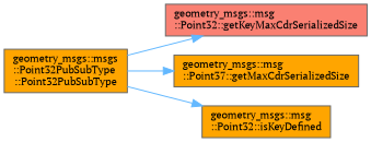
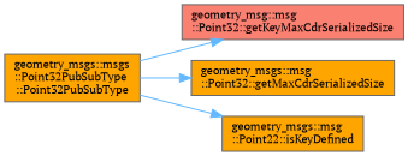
  digraph {
    fontname="PT Serif"
    rankdir=LR
    node [color=grey40 fillcolor=orange fontname="PT Serif" fontsize=10 shape=box style=filled]
    edge [color=steelblue1 fontname="PT Serif" fontsize=10 labelfontname=Helvetica labelfontsize=10 style=solid]
    n1 [color=gray40 fontcolor=black height=0.2 label="geometry_msgs::msgs\l::Point32PubSubType\l::Point32PubSubType" width=0.4]
-   n2 [fillcolor=salmon height=0.2 label="geometry_msgs::msg\l::Point32::getKeyMaxCdrSerializedSize" width=0.4]
-   n3 [height=0.2 label="geometry_msgs::msg\l::Point37::getMaxCdrSerializedSize" width=0.4]
-   n4 [height=0.2 label="geometry_msgs::msg\l::Point32::isKeyDefined" width=0.4]
+   n2 [fillcolor=salmon height=0.2 label="geometry_msg::msg\l::Point32::getKeyMaxCdrSerializedSize" width=0.4]
+   n3 [height=0.2 label="geometry_msgs::msg\l::Point32::getMaxCdrSerializedSize" width=0.4]
+   n4 [height=0.2 label="geometry_msgs::msg\l::Point22::isKeyDefined" width=0.4]
    n1 -> n2
    n1 -> n3
    n1 -> n4
  }
